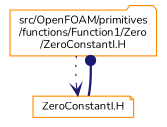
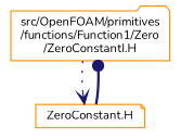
  digraph {
    fontname=Nunito
    node [color=darkorange fillcolor=white fontname=Nunito fontsize=10 style=filled]
    edge [color=midnightblue fontname=Nunito fontsize=10 labelfontname=Helvetica labelfontsize=10]
    n1 [fontcolor=black height=0.2 label="src/OpenFOAM/primitives\l/functions/Function1/Zero\l/ZeroConstantI.H" shape=folder width=0.4]
-   n2 [height=0.2 label="ZeroConstantI.H" shape=note width=0.4]
+   n2 [height=0.2 label="ZeroConstant.H" shape=note width=0.4]
    n1 -> n2 [style=dotted arrowhead=vee]
    n2 -> n1 [style=bold arrowhead=dot]
  }
